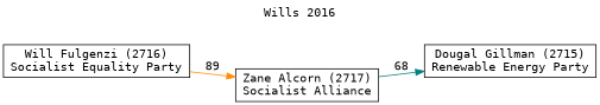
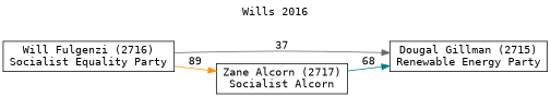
  digraph {
    fontname="DejaVu Sans Mono"
    label="Wills 2016"
    labelloc=t
    mclimit=10
    rankdir=LR
    node [fontname="DejaVu Sans Mono" shape=box]
    edge [fontname="DejaVu Sans Mono"]
    n1 [label="Dougal Gillman (2715)\nRenewable Energy Party"]
-   n2 [label="Zane Alcorn (2717)\nSocialist Alliance"]
+   n2 [label="Zane Alcorn (2717)\nSocialist Alcorn"]
    n3 [label="Will Fulgenzi (2716)\nSocialist Equality Party"]
    n2 -> n1 [color=teal label=68]
+   n3 -> n1 [color=gray40 label=37]
    n3 -> n2 [color=darkorange label=89]
  }
